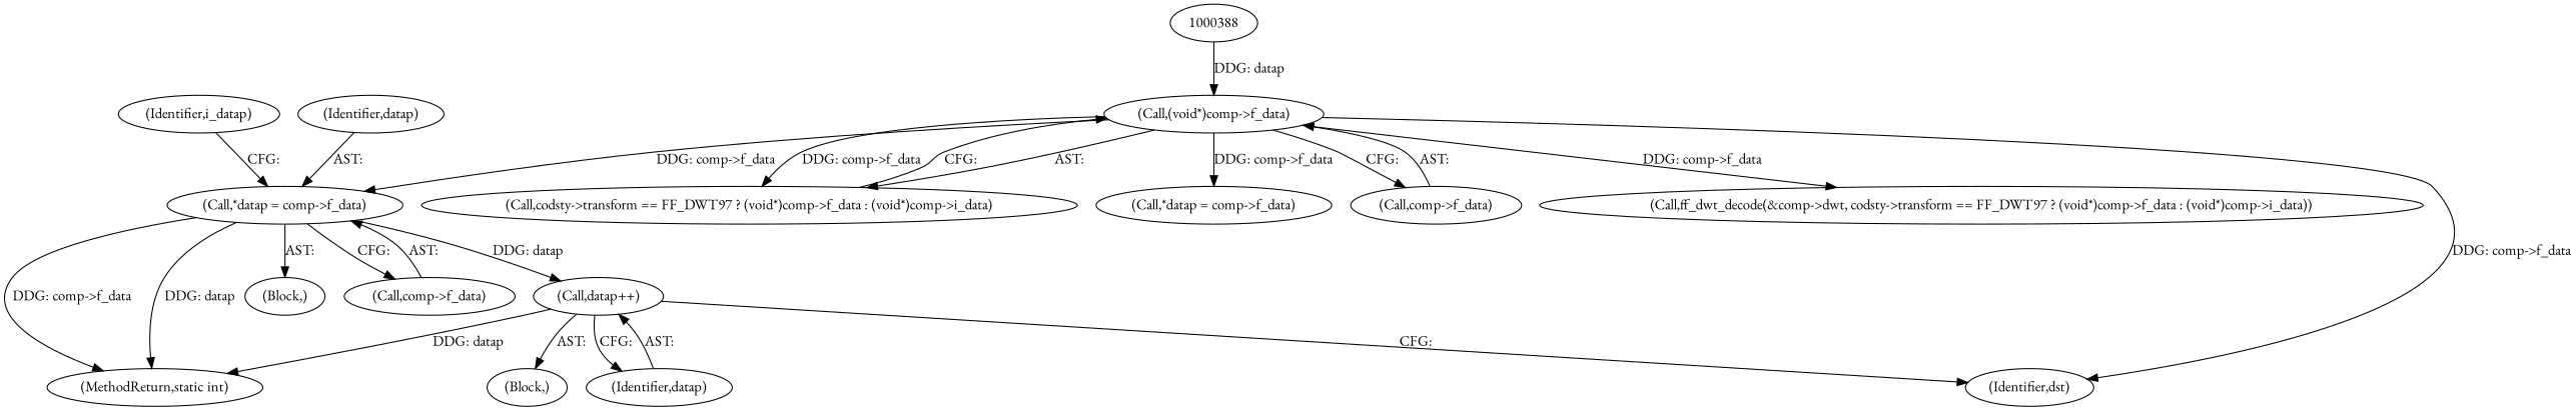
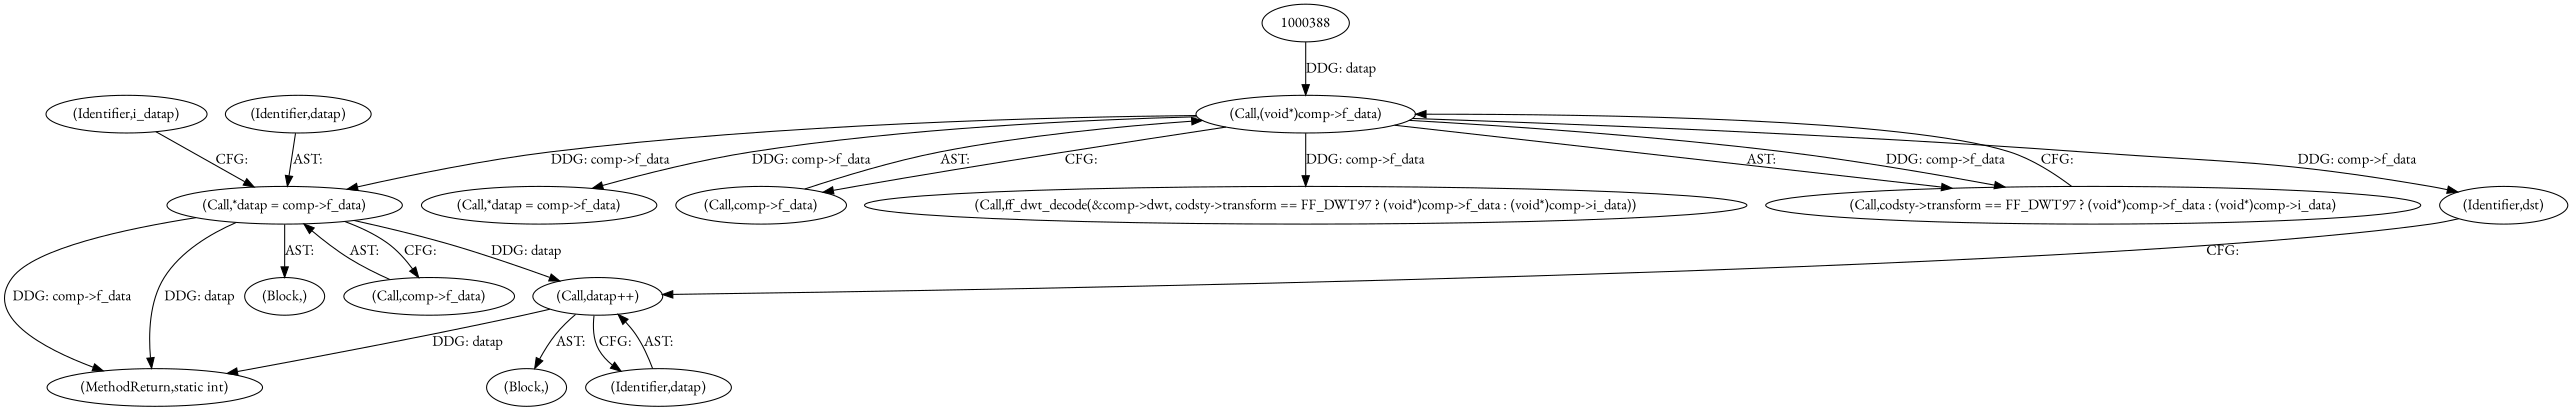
  digraph {
    fontname="EB Garamond"
    node [fontname="EB Garamond"]
    edge [fontname="EB Garamond"]
    n1 [label="(Call,datap++)"]
    n2 [label="(Identifier,datap)"]
    n3 [label="(MethodReturn,static int)"]
    n4 [label="(Block,)"]
    n5 [label="(Call,*datap = comp->f_data)"]
    n6 [label="(Block,)"]
    n7 [label="(Call,comp->f_data)"]
    n8 [label="(Call,(void*)comp->f_data)"]
    n9 [label="(Call,codsty->transform == FF_DWT97 ? (void*)comp->f_data : (void*)comp->i_data)"]
    n10 [label="(Call,*datap = comp->f_data)"]
    n11 [label="(Call,comp->f_data)"]
    n12 [label="(Call,ff_dwt_decode(&comp->dwt, codsty->transform == FF_DWT97 ? (void*)comp->f_data : (void*)comp->i_data))"]
    n13 [label="(Identifier,dst)"]
    n14 [label="(Identifier,i_datap)"]
    n15 [label="(Identifier,datap)"]
    1000388
    n1 -> n2 [label="CFG: "]
    n1 -> n3 [label="DDG: datap"]
    n1 -> n4 [label="AST: "]
    n2 -> n1 [label="AST: "]
    n5 -> n1 [label="DDG: datap"]
    n5 -> n3 [label="DDG: comp->f_data"]
    n5 -> n3 [label="DDG: datap"]
    n5 -> n6 [label="AST: "]
    n5 -> n7 [label="CFG: "]
    n7 -> n5 [label="AST: "]
    n8 -> n5 [label="DDG: comp->f_data"]
    n8 -> n9 [label="AST: "]
    n8 -> n9 [label="DDG: comp->f_data"]
    n8 -> n10 [label="DDG: comp->f_data"]
    n8 -> n11 [label="CFG: "]
    n8 -> n12 [label="DDG: comp->f_data"]
    n8 -> n13 [label="DDG: comp->f_data"]
    n9 -> n8 [label="CFG: "]
    n11 -> n8 [label="AST: "]
-   n1 -> n13 [label="CFG: "]
+   n13 -> n1 [label="CFG: "]
    n14 -> n5 [label="CFG: "]
    n15 -> n5 [label="AST: "]
    1000388 -> n8 [label="DDG: datap"]
  }
